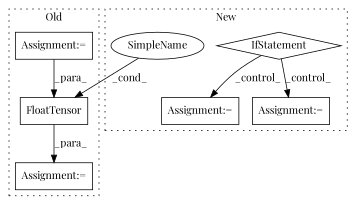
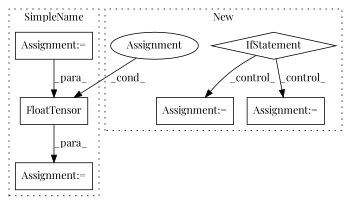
  digraph {
    fontname="Playfair Display"
    node [a=7 fontname="Playfair Display" l=1 s=1068 shape=box]
    edge [fontname="Playfair Display"]
    n1 [a=32 l="12,1" label=FloatTensor s="1075,1097"]
    n2 [label="Assignment:="]
    n3 [label="Assignment:=" s=524]
    n4 [a=25 l="4,2" label=IfStatement s="785,814" shape=diamond]
    n5 [label="Assignment:=" s=935]
-   n6 [a=42 label=SimpleName shape=ellipse l="" s=""]
+   n6 [a=42 label=Assignment shape=ellipse l="" s=""]
    n7 [label="Assignment:="]
    subgraph cluster_1 {
-     label=Old
+     label=SimpleName
      style=dotted
      n1
      n2
      n3
    }
    subgraph cluster_2 {
      label=New
      style=dotted
      n4
      n5
      n6
      n7
    }
    n1 -> n2 [label=_para_]
    n3 -> n1 [label=_para_]
    n4 -> n5 [label=_control_]
    n4 -> n7 [label=_control_]
    n6 -> n1 [label=_cond_]
  }
